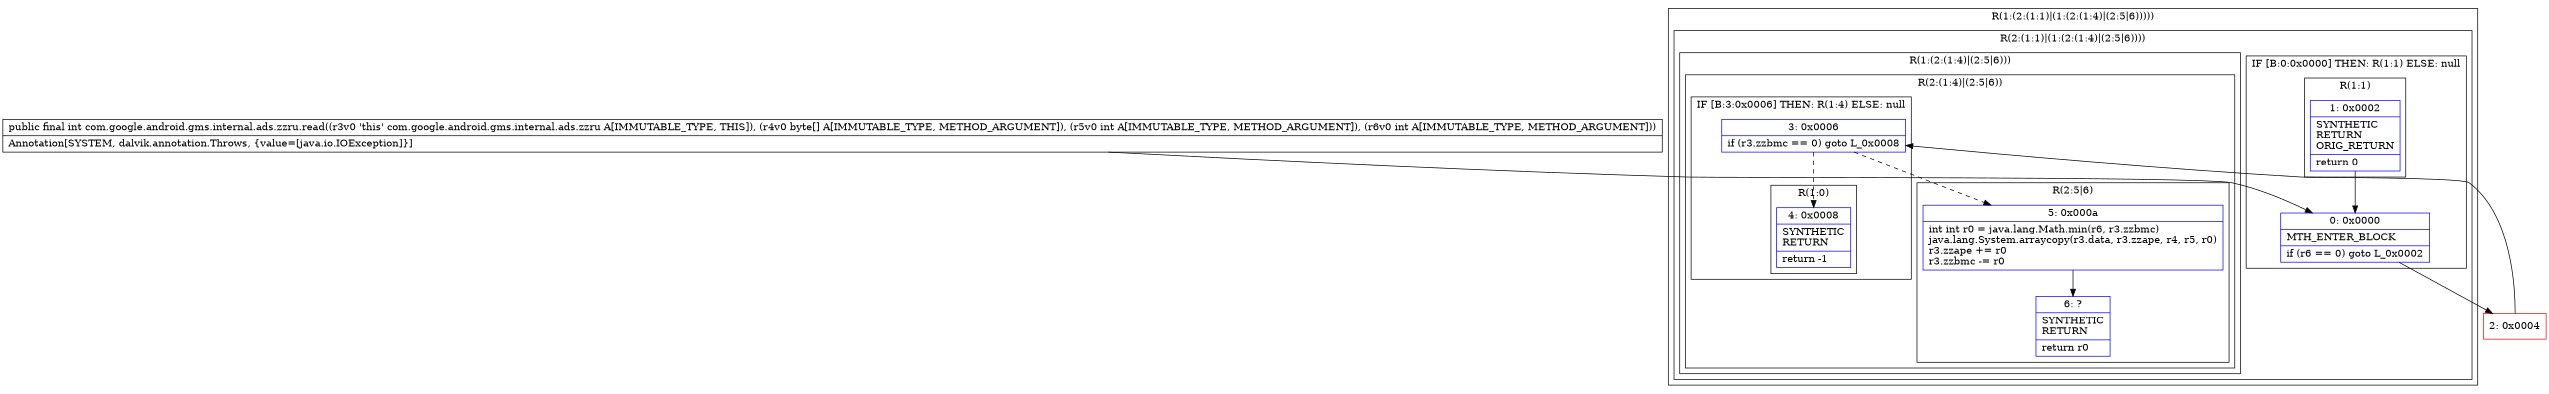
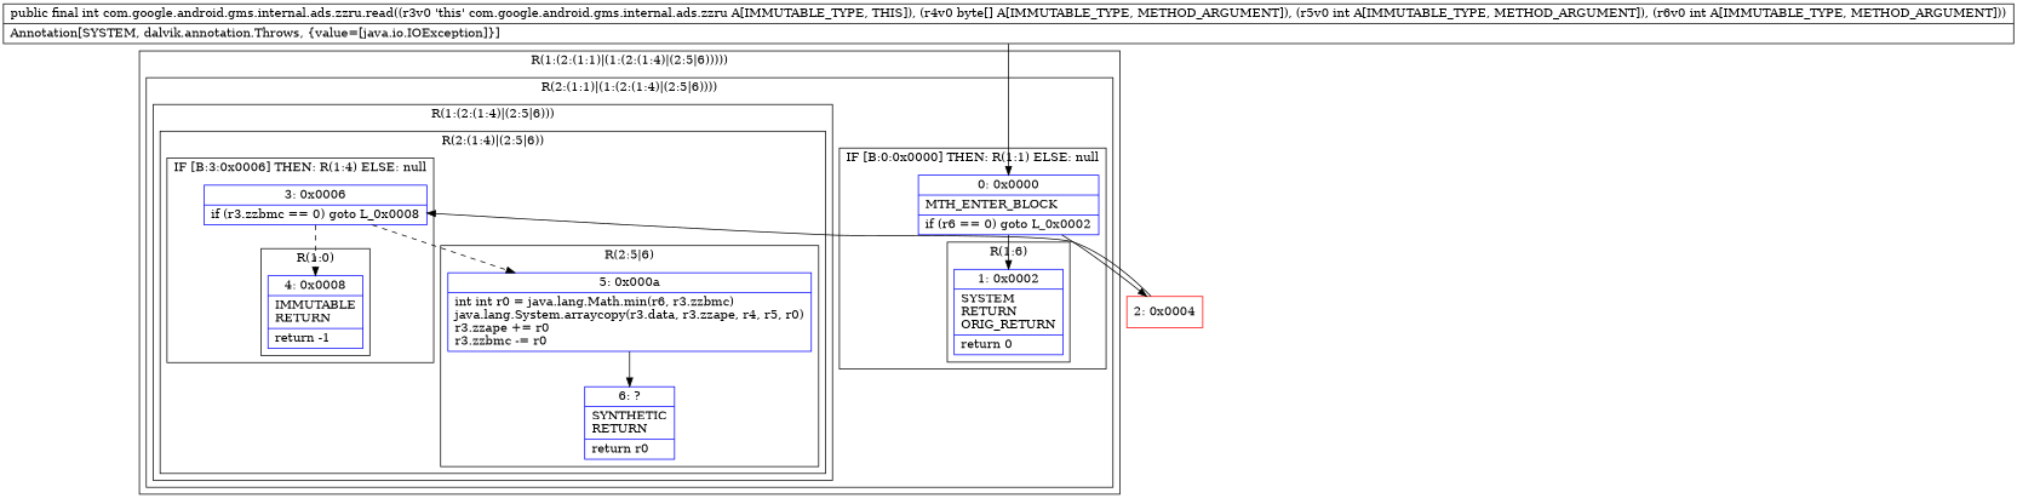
  digraph {
    node [color=blue shape=record]
-   n1 [label="{1\:\ 0x0002|SYNTHETIC\lRETURN\lORIG_RETURN\l|return 0\l}"]
+   n1 [label="{1\:\ 0x0002|SYSTEM\lRETURN\lORIG_RETURN\l|return 0\l}"]
    n2 [label="{0\:\ 0x0000|MTH_ENTER_BLOCK\l|if (r6 == 0) goto L_0x0002\l}"]
-   n3 [label="{4\:\ 0x0008|SYNTHETIC\lRETURN\l|return \-1\l}"]
+   n3 [label="{4\:\ 0x0008|IMMUTABLE\lRETURN\l|return \-1\l}"]
    n4 [label="{3\:\ 0x0006|if (r3.zzbmc == 0) goto L_0x0008\l}"]
    n5 [label="{5\:\ 0x000a|int int r0 = java.lang.Math.min(r6, r3.zzbmc)\ljava.lang.System.arraycopy(r3.data, r3.zzape, r4, r5, r0)\lr3.zzape += r0\lr3.zzbmc \-= r0\l}"]
    n6 [label="{6\:\ ?|SYNTHETIC\lRETURN\l|return r0\l}"]
    n7 [color=red label="{2\:\ 0x0004}"]
    n8 [label="{public final int com.google.android.gms.internal.ads.zzru.read((r3v0 'this' com.google.android.gms.internal.ads.zzru A[IMMUTABLE_TYPE, THIS]), (r4v0 byte[] A[IMMUTABLE_TYPE, METHOD_ARGUMENT]), (r5v0 int A[IMMUTABLE_TYPE, METHOD_ARGUMENT]), (r6v0 int A[IMMUTABLE_TYPE, METHOD_ARGUMENT]))  | Annotation[SYSTEM, dalvik.annotation.Throws, \{value=[java.io.IOException]\}]\l}" color=""]
    subgraph cluster_1 {
      label="R(1:(2:(1:1)|(1:(2:(1:4)|(2:5|6)))))"
      subgraph cluster_2 {
        label="R(2:(1:1)|(1:(2:(1:4)|(2:5|6))))"
        subgraph cluster_3 {
          label="IF [B:0:0x0000] THEN: R(1:1) ELSE: null"
          n2
          subgraph cluster_4 {
-           label="R(1:1)"
+           label="R(1:6)"
            n1
          }
        }
        subgraph cluster_5 {
          label="R(1:(2:(1:4)|(2:5|6)))"
          subgraph cluster_6 {
            label="R(2:(1:4)|(2:5|6))"
            subgraph cluster_7 {
              label="IF [B:3:0x0006] THEN: R(1:4) ELSE: null"
              n4
              subgraph cluster_8 {
                label="R(1:0)"
                n3
              }
            }
            subgraph cluster_9 {
              label="R(2:5|6)"
              n5
              n6
            }
          }
        }
      }
    }
-   n1 -> n2
+   n2 -> n1
    n2 -> n7 [style=solid]
    n4 -> n3 [style=dashed]
    n4 -> n5 [style=dashed]
    n5 -> n6
    n7 -> n4
    n8 -> n2
  }
